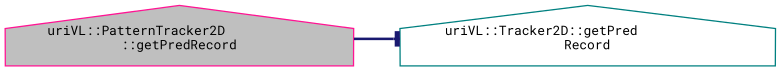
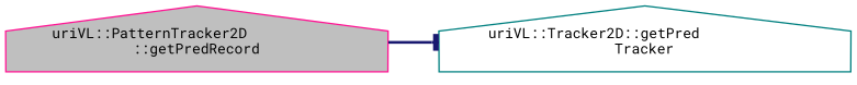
  digraph {
    rankdir=LR
    fontname="Roboto Mono"
    node [fontname="Roboto Mono" fontsize=10 shape=house style=filled]
    n1 [color=deeppink fillcolor=grey75 fontcolor=black height=0.2 label="uriVL::PatternTracker2D\l::getPredRecord" width=0.4]
-   n2 [color=teal fillcolor=white height=0.2 label="uriVL::Tracker2D::getPred\lRecord" width=0.4]
+   n2 [color=teal fillcolor=white height=0.2 label="uriVL::Tracker2D::getPred\lTracker" width=0.4]
    n1 -> n2 [color=midnightblue fontname="Roboto Mono" fontsize=10 labelfontname=Helvetica labelfontsize=10 style=bold arrowhead=tee]
  }
